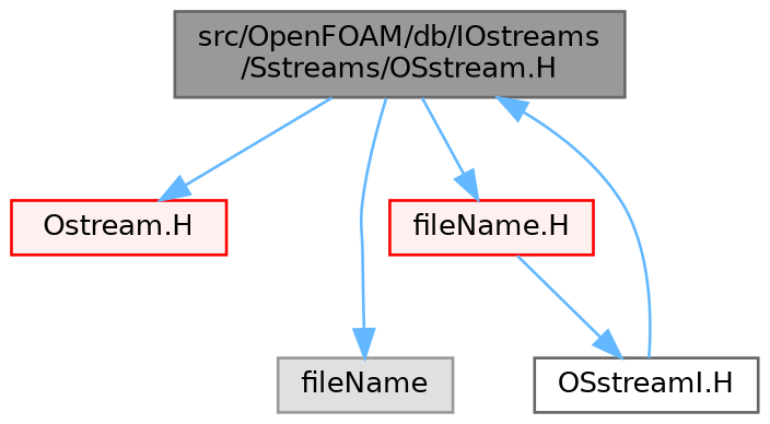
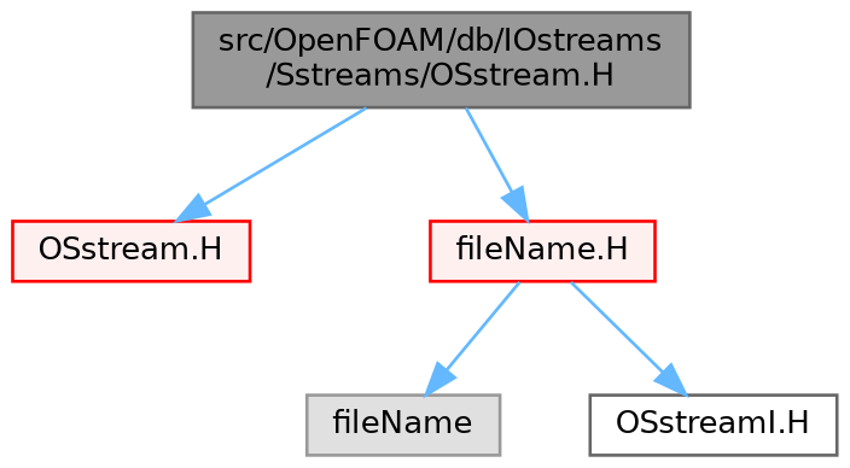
  digraph {
    node [color=red fillcolor="#FFF0F0" fontname=Helvetica fontsize=10 shape=box style=filled]
    edge [color=steelblue1 fontname=Helvetica fontsize=10 labelfontname=Helvetica labelfontsize=10 style=solid]
    n1 [color=gray40 fillcolor=grey60 fontcolor=black height=0.2 label="src/OpenFOAM/db/IOstreams\l/Sstreams/OSstream.H" width=0.4]
-   n2 [height=0.2 label="Ostream.H" width=0.4]
+   n2 [height=0.2 label="OSstream.H" width=0.4]
    n3 [height=0.2 label="fileName.H" width=0.4]
    n4 [color=grey60 fillcolor="#E0E0E0" height=0.2 label=fileName width=0.4]
    n5 [color=grey40 fillcolor=white height=0.2 label="OSstreamI.H" width=0.4]
    n1 -> n2
    n1 -> n3
-   n1 -> n4
+   n3 -> n4
    n3 -> n5
-   n5 -> n1
  }
